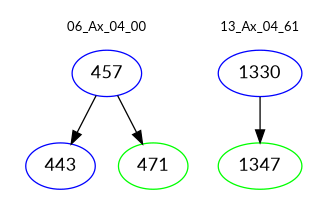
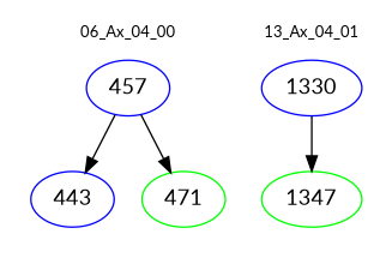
  digraph {
    fontname=Lato
    node [color=blue fontname=Lato]
    edge [color=black fontname=Lato]
    n1 [label=457]
    n2 [label=443]
    n3 [color=green label=471]
    n4 [label=1330]
    n5 [color=green label=1347]
    subgraph cluster_1 {
      color=white
      fontsize=10
      label="06_Ax_04_00"
      n1
      n2
      n3
    }
    subgraph cluster_2 {
      color=white
      fontsize=10
-     label="13_Ax_04_61"
+     label="13_Ax_04_01"
      n4
      n5
    }
    n1 -> n2
    n1 -> n3
    n4 -> n5
  }
